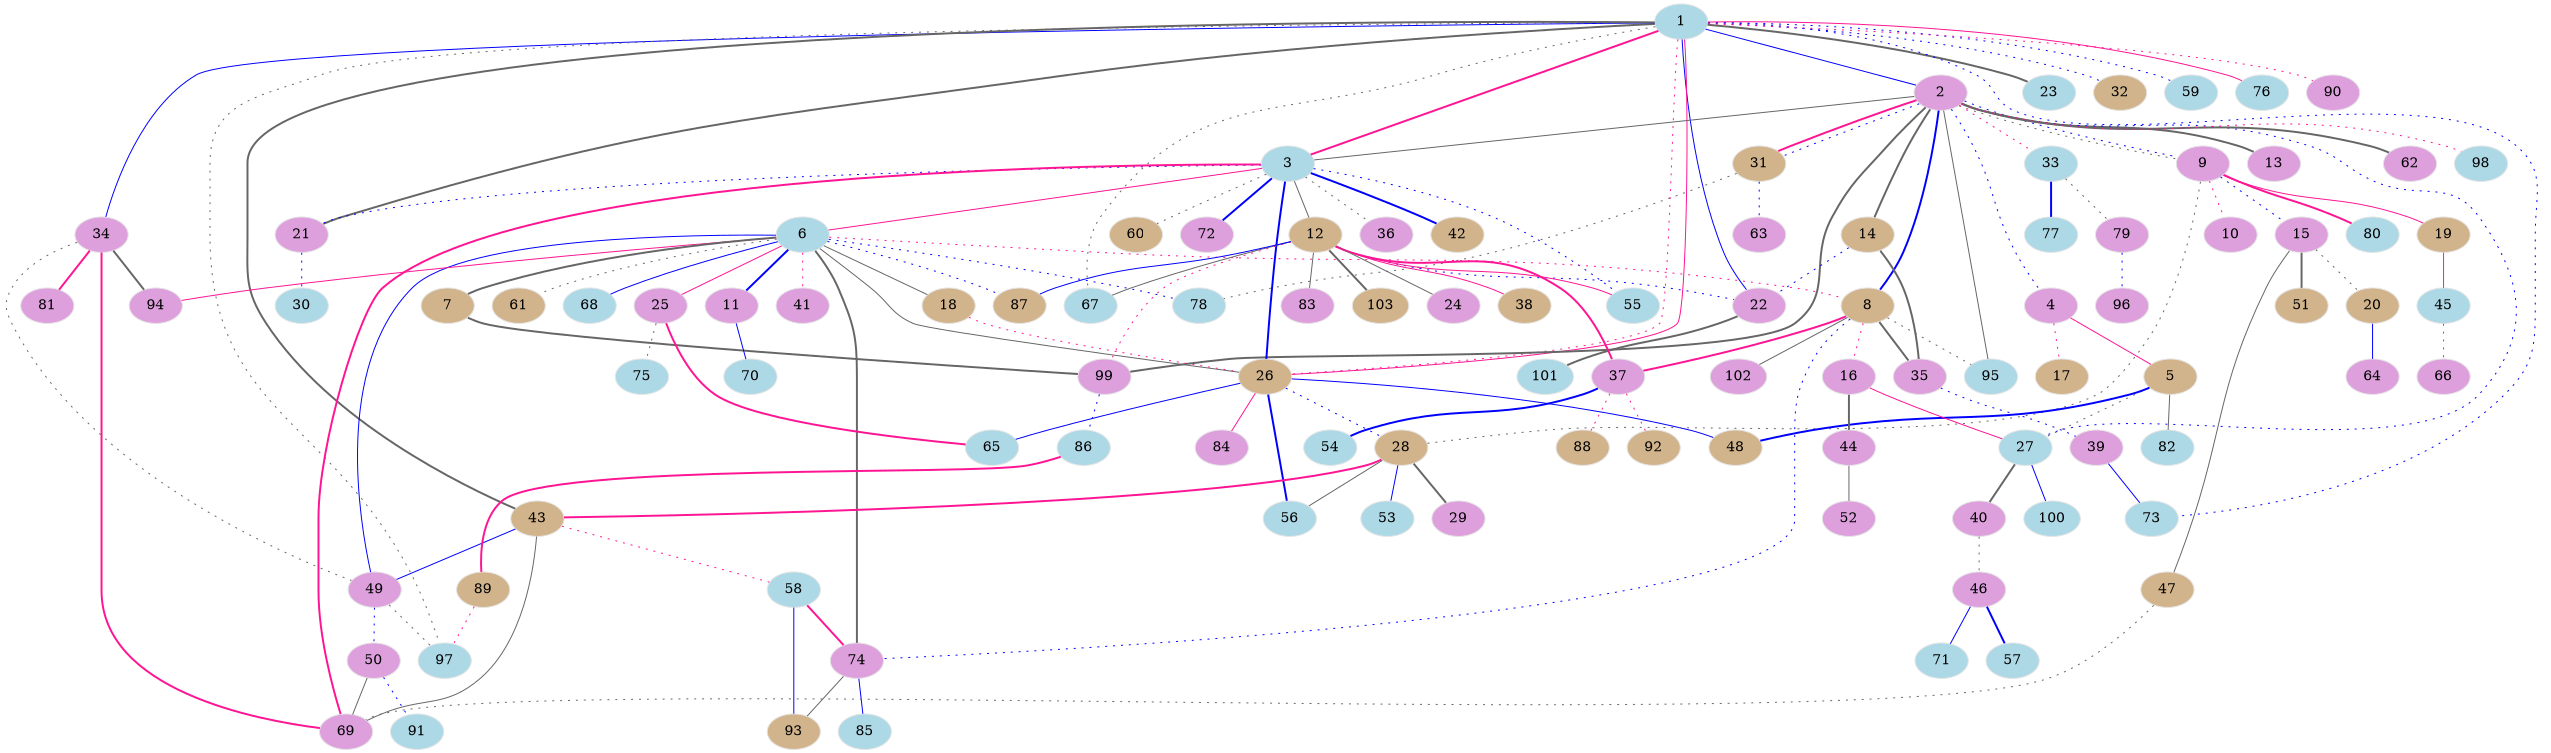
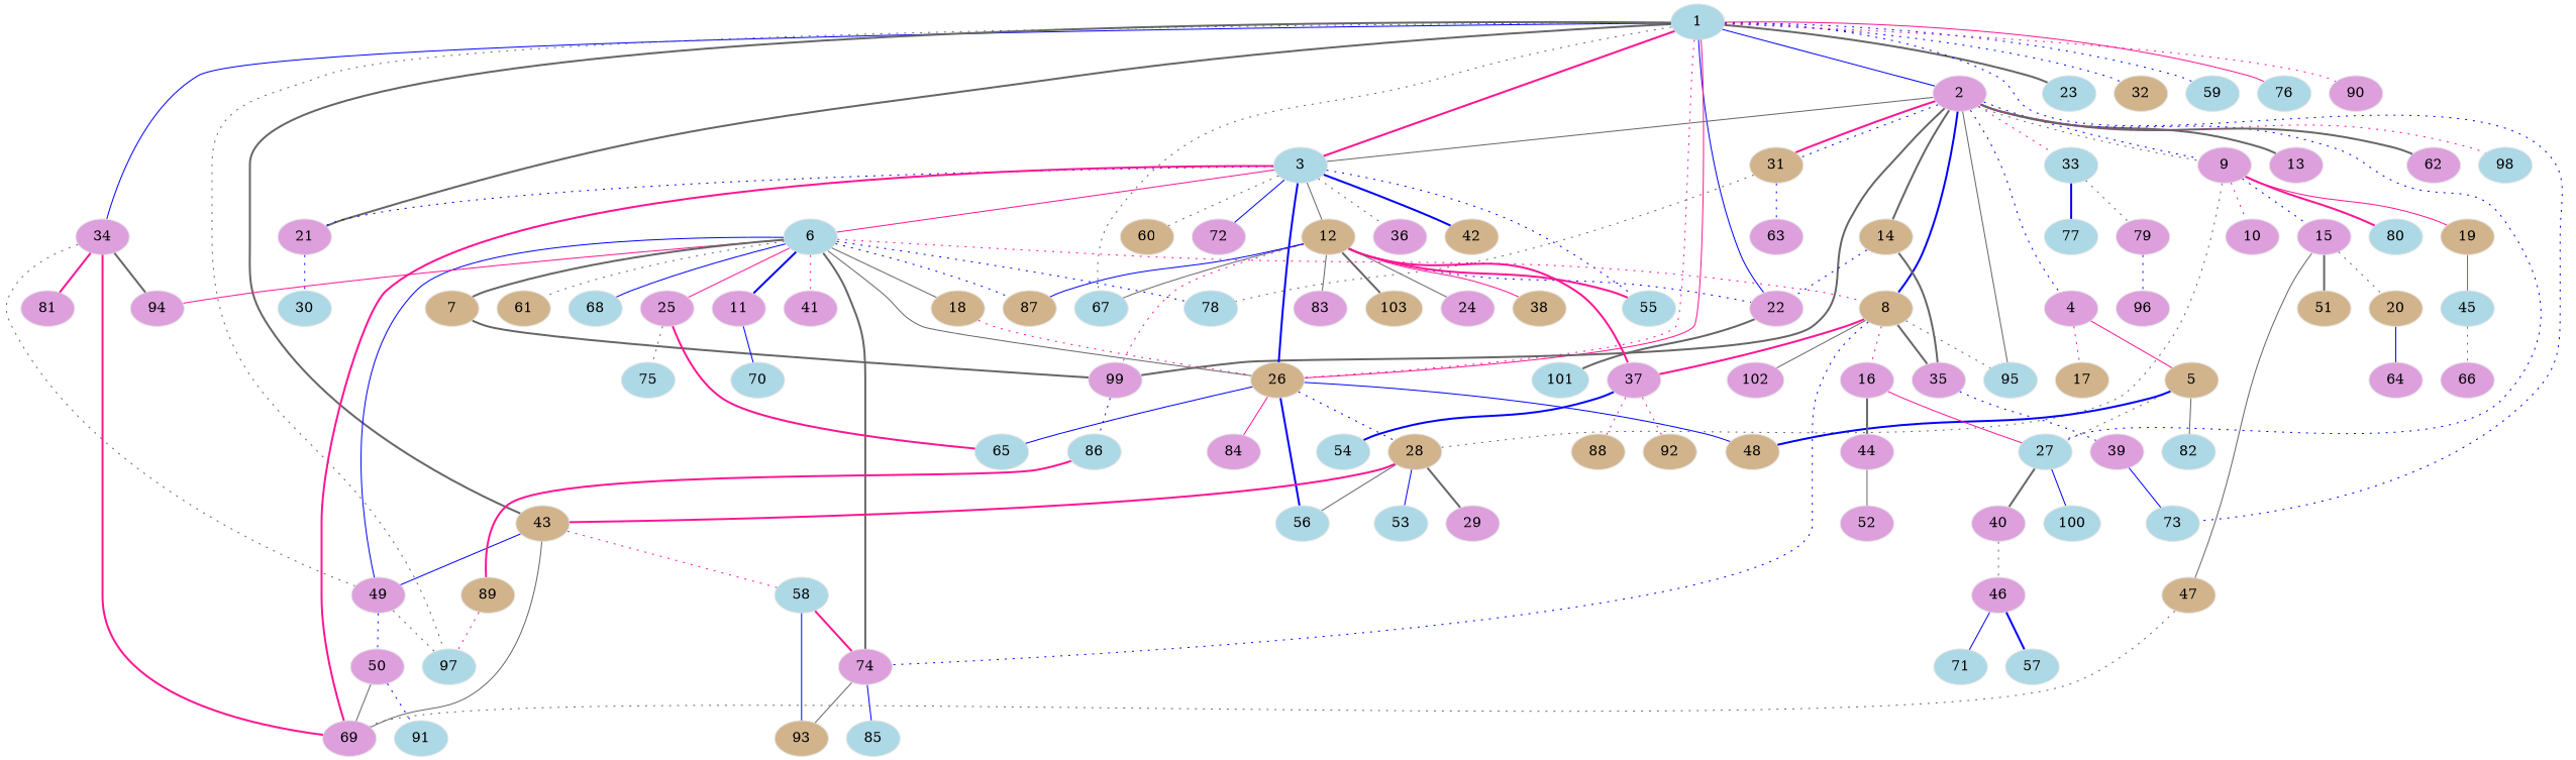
  graph {
    node [color=gray90 fillcolor=plum style=filled]
    edge [color=gray40 style=dotted]
    1 [fillcolor=lightblue]
    2
    3 [fillcolor=lightblue]
    21
    22
    23 [fillcolor=lightblue]
    26 [fillcolor=tan]
    32 [fillcolor=tan]
    34
    43 [fillcolor=tan]
    59 [fillcolor=lightblue]
    67 [fillcolor=lightblue]
    73 [fillcolor=lightblue]
    76 [fillcolor=lightblue]
    90
    97 [fillcolor=lightblue]
    4
    8 [fillcolor=tan]
    9
    13
    14 [fillcolor=tan]
    27 [fillcolor=lightblue]
    31 [fillcolor=tan]
    33 [fillcolor=lightblue]
    62
    95 [fillcolor=lightblue]
    98 [fillcolor=lightblue]
    99
    6 [fillcolor=lightblue]
    12 [fillcolor=tan]
    36
    42 [fillcolor=tan]
    55 [fillcolor=lightblue]
    60 [fillcolor=tan]
    69
    72
    30 [fillcolor=lightblue]
    101 [fillcolor=lightblue]
    48 [fillcolor=tan]
    28 [fillcolor=tan]
    65 [fillcolor=lightblue]
    56 [fillcolor=lightblue]
    84
    49
    94
    81
    58 [fillcolor=lightblue]
    5 [fillcolor=tan]
    17 [fillcolor=tan]
    74
    16
    35
    37
    102
    10
    15
    19 [fillcolor=tan]
    80 [fillcolor=lightblue]
    40
    100 [fillcolor=lightblue]
    78 [fillcolor=lightblue]
    63
    77 [fillcolor=lightblue]
    79
    86 [fillcolor=lightblue]
    7 [fillcolor=tan]
    11
    18 [fillcolor=tan]
    25
    41
    61 [fillcolor=tan]
    68 [fillcolor=lightblue]
    87 [fillcolor=tan]
    24
    38 [fillcolor=tan]
    83
    103 [fillcolor=tan]
    82 [fillcolor=lightblue]
    70 [fillcolor=lightblue]
    75 [fillcolor=lightblue]
    50
    93 [fillcolor=tan]
    85 [fillcolor=lightblue]
    44
    39
    54 [fillcolor=lightblue]
    88 [fillcolor=tan]
    92 [fillcolor=tan]
    20 [fillcolor=tan]
    47 [fillcolor=tan]
    51 [fillcolor=tan]
    45 [fillcolor=lightblue]
    29
    53 [fillcolor=lightblue]
    64
    52
    66
    89 [fillcolor=tan]
    46
    96
    57 [fillcolor=lightblue]
    71 [fillcolor=lightblue]
    91 [fillcolor=lightblue]
    1 -- 2 [color=blue style=solid]
    1 -- 3 [color=deeppink style=bold]
    1 -- 21 [style=bold]
    1 -- 22 [color=blue style=solid]
    1 -- 23 [style=bold]
    1 -- 26 [color=deeppink]
    1 -- 26 [color=deeppink style=solid]
    1 -- 32 [color=blue]
    1 -- 34 [color=blue style=solid]
    1 -- 43 [style=bold]
    1 -- 59 [color=blue]
    1 -- 67
    1 -- 73 [color=blue]
    1 -- 76 [color=deeppink style=solid]
    1 -- 90 [color=deeppink]
    1 -- 97
    2 -- 3 [style=solid]
    2 -- 4 [color=blue]
    2 -- 8 [color=blue style=bold]
    2 -- 9
    2 -- 9 [color=blue]
    2 -- 13 [style=bold]
    2 -- 14 [style=bold]
    2 -- 27 [color=blue]
    2 -- 31 [color=deeppink style=bold]
    2 -- 31 [color=blue]
    2 -- 33 [color=deeppink]
    2 -- 62 [style=bold]
    2 -- 95 [style=solid]
    2 -- 98 [color=deeppink]
    2 -- 99 [style=bold]
    3 -- 21 [color=blue]
    3 -- 26 [color=blue style=bold]
    3 -- 6 [color=deeppink style=solid]
    3 -- 12 [style=solid]
    3 -- 36
    3 -- 42 [color=blue style=bold]
    3 -- 55 [color=blue]
    3 -- 60
    3 -- 69 [color=deeppink style=bold]
-   3 -- 72 [color=blue style=bold]
+   3 -- 72 [color=blue style=solid]
    21 -- 30 [color=blue]
    22 -- 101 [style=bold]
    26 -- 48 [color=blue style=solid]
    26 -- 28 [color=blue]
    26 -- 65 [color=blue style=solid]
    26 -- 56 [color=blue style=bold]
    26 -- 84 [color=deeppink style=solid]
    34 -- 69 [color=deeppink style=bold]
    34 -- 49
    34 -- 94 [style=bold]
    34 -- 81 [color=deeppink style=bold]
    43 -- 69 [style=solid]
    43 -- 49 [color=blue style=solid]
    43 -- 58 [color=deeppink]
    4 -- 5 [color=deeppink style=solid]
    4 -- 17 [color=deeppink]
    8 -- 95
    8 -- 74 [color=blue]
    8 -- 16 [color=deeppink]
    8 -- 35 [style=bold]
    8 -- 37 [color=deeppink style=bold]
    8 -- 102 [style=solid]
    9 -- 28
    9 -- 10 [color=deeppink]
    9 -- 15 [color=blue]
    9 -- 19 [color=deeppink style=solid]
    9 -- 80 [color=deeppink style=bold]
    14 -- 22 [color=blue]
    14 -- 35 [style=bold]
    27 -- 40 [style=bold]
    27 -- 100 [color=blue style=solid]
    31 -- 78
    31 -- 63 [color=blue]
    33 -- 77 [color=blue style=bold]
    33 -- 79
    99 -- 86 [color=blue]
    6 -- 26 [style=solid]
    6 -- 8 [color=deeppink]
    6 -- 49 [color=blue style=solid]
    6 -- 94 [color=deeppink style=solid]
    6 -- 74 [style=bold]
    6 -- 78 [color=blue]
    6 -- 7 [style=bold]
    6 -- 11 [color=blue style=bold]
    6 -- 18 [style=solid]
    6 -- 25 [color=deeppink style=solid]
    6 -- 41 [color=deeppink]
    6 -- 61
    6 -- 68 [color=blue style=solid]
    6 -- 87 [color=blue]
    12 -- 22 [color=blue]
    12 -- 67 [style=solid]
    12 -- 99 [color=deeppink]
-   12 -- 55 [color=deeppink style=solid]
+   12 -- 55 [color=deeppink style=bold]
    12 -- 37 [color=deeppink style=bold]
    12 -- 87 [color=blue style=solid]
    12 -- 24 [style=solid]
    12 -- 38 [color=deeppink style=solid]
    12 -- 83 [style=solid]
    12 -- 103 [style=bold]
    28 -- 43 [color=deeppink style=bold]
    28 -- 56 [style=solid]
    28 -- 29 [style=bold]
    28 -- 53 [color=blue style=solid]
    49 -- 97
    49 -- 50 [color=blue]
    58 -- 74 [color=deeppink style=bold]
    58 -- 93 [color=blue style=solid]
    5 -- 27
    5 -- 48 [color=blue style=bold]
    5 -- 82 [style=solid]
    74 -- 93 [style=solid]
    74 -- 85 [color=blue style=solid]
    16 -- 27 [color=deeppink style=solid]
    16 -- 44 [style=bold]
    35 -- 39 [color=blue]
    37 -- 54 [color=blue style=bold]
    37 -- 88 [color=deeppink]
    37 -- 92 [color=deeppink]
    15 -- 20
    15 -- 47 [style=solid]
    15 -- 51 [style=bold]
    19 -- 45 [color=deeppink style=solid]
    40 -- 46
    79 -- 96 [color=blue]
    86 -- 89 [color=deeppink style=bold]
    7 -- 99 [style=bold]
    11 -- 70 [color=blue style=solid]
    18 -- 26 [color=deeppink]
    25 -- 65 [color=deeppink style=bold]
    25 -- 75
    50 -- 69 [style=solid]
    50 -- 91 [color=blue]
    44 -- 52 [style=solid]
    39 -- 73 [color=blue style=solid]
    20 -- 64 [color=blue style=solid]
    47 -- 69
    45 -- 66
    89 -- 97 [color=deeppink]
    46 -- 57 [color=blue style=bold]
    46 -- 71 [color=blue style=solid]
  }
